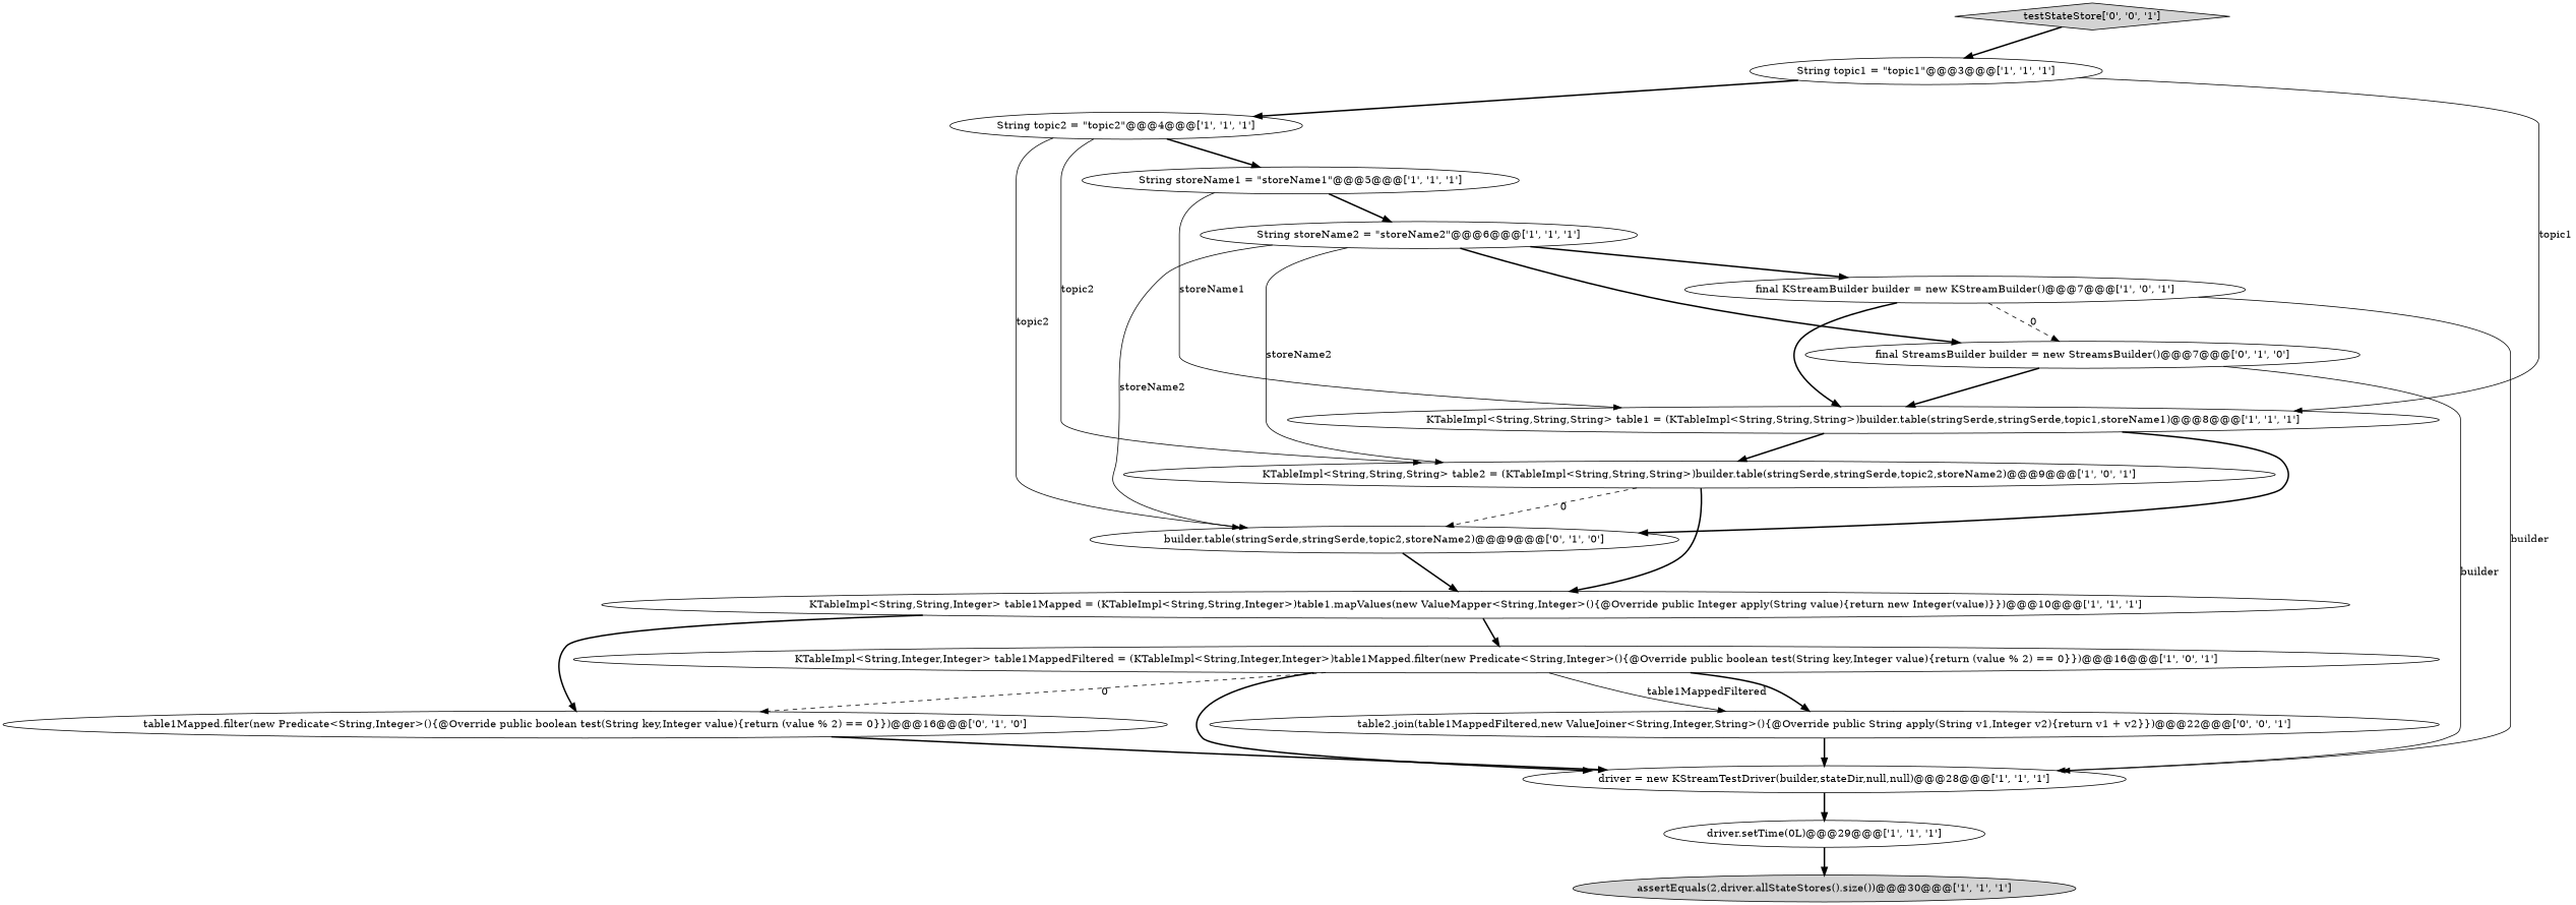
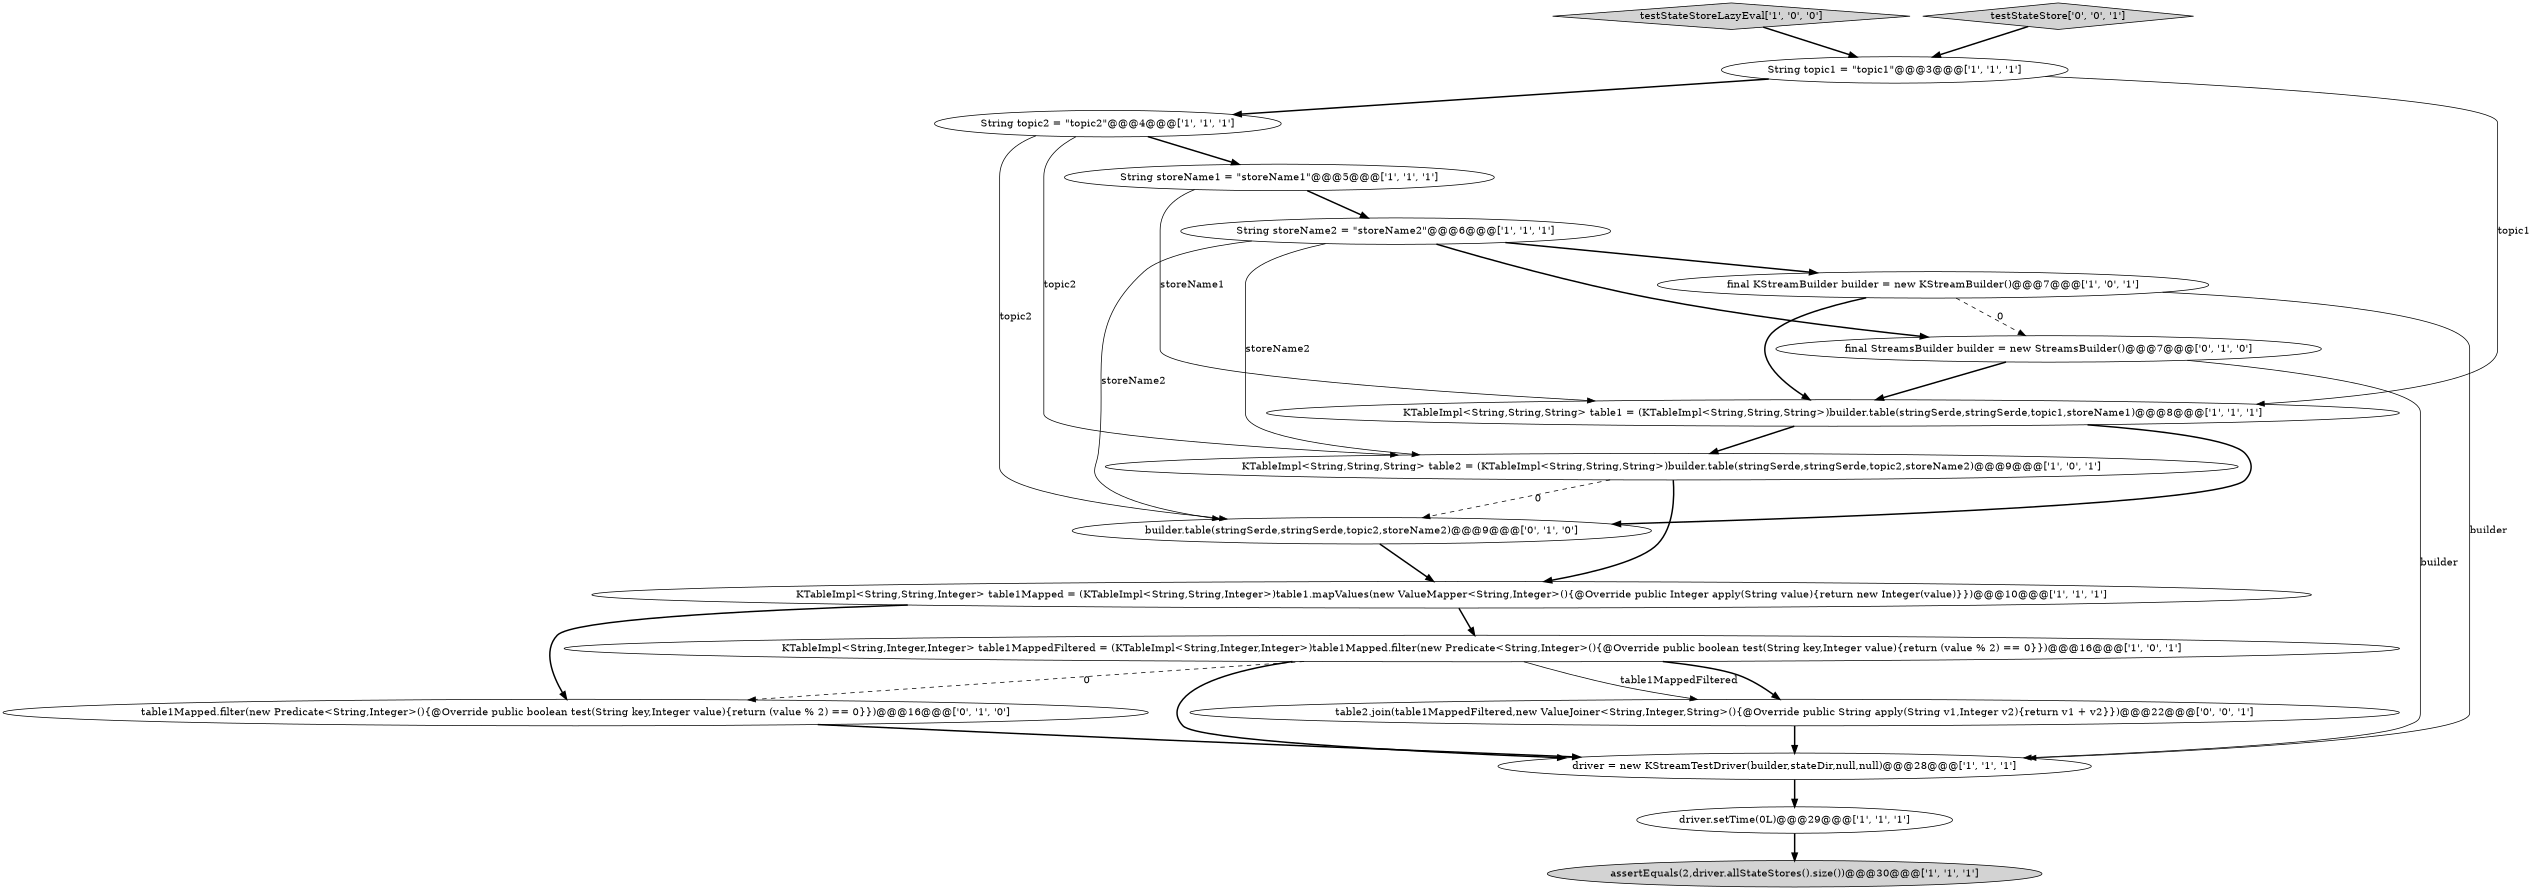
  digraph {
    node [fillcolor=white shape=ellipse style=filled]
    edge [style=bold]
    n1 [label="String storeName2 = \"storeName2\"@@@6@@@['1', '1', '1']"]
    n2 [label="KTableImpl<String,String,String> table2 = (KTableImpl<String,String,String>)builder.table(stringSerde,stringSerde,topic2,storeName2)@@@9@@@['1', '0', '1']"]
    n3 [label="final KStreamBuilder builder = new KStreamBuilder()@@@7@@@['1', '0', '1']"]
    n4 [label="builder.table(stringSerde,stringSerde,topic2,storeName2)@@@9@@@['0', '1', '0']"]
    n5 [label="final StreamsBuilder builder = new StreamsBuilder()@@@7@@@['0', '1', '0']"]
    n6 [label="KTableImpl<String,String,Integer> table1Mapped = (KTableImpl<String,String,Integer>)table1.mapValues(new ValueMapper<String,Integer>(){@Override public Integer apply(String value){return new Integer(value)}})@@@10@@@['1', '1', '1']"]
    n7 [label="driver = new KStreamTestDriver(builder,stateDir,null,null)@@@28@@@['1', '1', '1']"]
    n8 [label="KTableImpl<String,String,String> table1 = (KTableImpl<String,String,String>)builder.table(stringSerde,stringSerde,topic1,storeName1)@@@8@@@['1', '1', '1']"]
    n9 [label="table1Mapped.filter(new Predicate<String,Integer>(){@Override public boolean test(String key,Integer value){return (value % 2) == 0}})@@@16@@@['0', '1', '0']"]
    n10 [label="KTableImpl<String,Integer,Integer> table1MappedFiltered = (KTableImpl<String,Integer,Integer>)table1Mapped.filter(new Predicate<String,Integer>(){@Override public boolean test(String key,Integer value){return (value % 2) == 0}})@@@16@@@['1', '0', '1']"]
    n11 [label="table2.join(table1MappedFiltered,new ValueJoiner<String,Integer,String>(){@Override public String apply(String v1,Integer v2){return v1 + v2}})@@@22@@@['0', '0', '1']"]
    n12 [label="driver.setTime(0L)@@@29@@@['1', '1', '1']"]
    n13 [fillcolor=lightgray label="assertEquals(2,driver.allStateStores().size())@@@30@@@['1', '1', '1']"]
+   n14 [fillcolor=lightgray label="testStateStoreLazyEval['1', '0', '0']" shape=diamond]
    n15 [label="String topic1 = \"topic1\"@@@3@@@['1', '1', '1']"]
    n16 [label="String topic2 = \"topic2\"@@@4@@@['1', '1', '1']"]
    n17 [label="String storeName1 = \"storeName1\"@@@5@@@['1', '1', '1']"]
    n18 [fillcolor=lightgray label="testStateStore['0', '0', '1']" shape=diamond]
    n1 -> n2 [label=storeName2 style=solid]
    n1 -> n3
    n1 -> n4 [label=storeName2 style=solid]
    n1 -> n5
    n2 -> n4 [label=0 style=dashed]
    n2 -> n6
    n3 -> n5 [label=0 style=dashed]
    n3 -> n7 [label=builder style=solid]
    n3 -> n8
    n4 -> n6
    n5 -> n7 [label=builder style=solid]
    n5 -> n8
    n6 -> n9
    n6 -> n10
    n7 -> n12
    n8 -> n2
    n8 -> n4
    n9 -> n7
    n10 -> n7
    n10 -> n9 [label=0 style=dashed]
    n10 -> n11 [label=table1MappedFiltered style=solid]
    n10 -> n11
    n11 -> n7
    n12 -> n13
+   n14 -> n15
    n15 -> n8 [label=topic1 style=solid]
    n15 -> n16
    n16 -> n2 [label=topic2 style=solid]
    n16 -> n4 [label=topic2 style=solid]
    n16 -> n17
    n17 -> n1
    n17 -> n8 [label=storeName1 style=solid]
    n18 -> n15
  }
